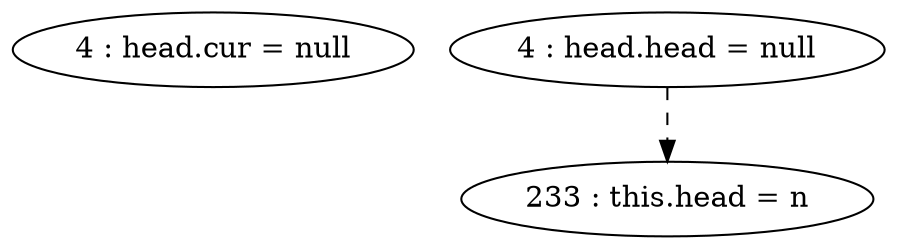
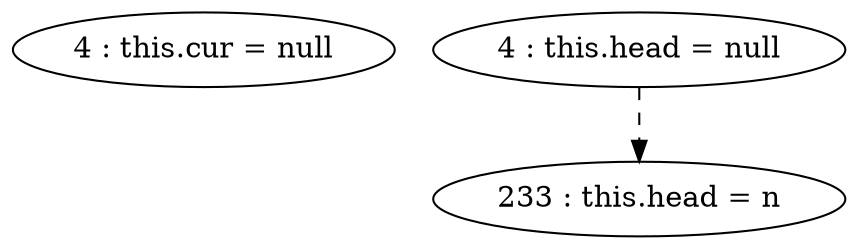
  digraph {
-   "4 : this.cur = null" [label="4 : head.cur = null"]
-   "4 : this.head = null" [label="4 : head.head = null"]
+   "4 : this.cur = null"
+   "4 : this.head = null"
    "233 : this.head = n"
    "4 : this.head = null" -> "233 : this.head = n" [style=dashed]
  }
